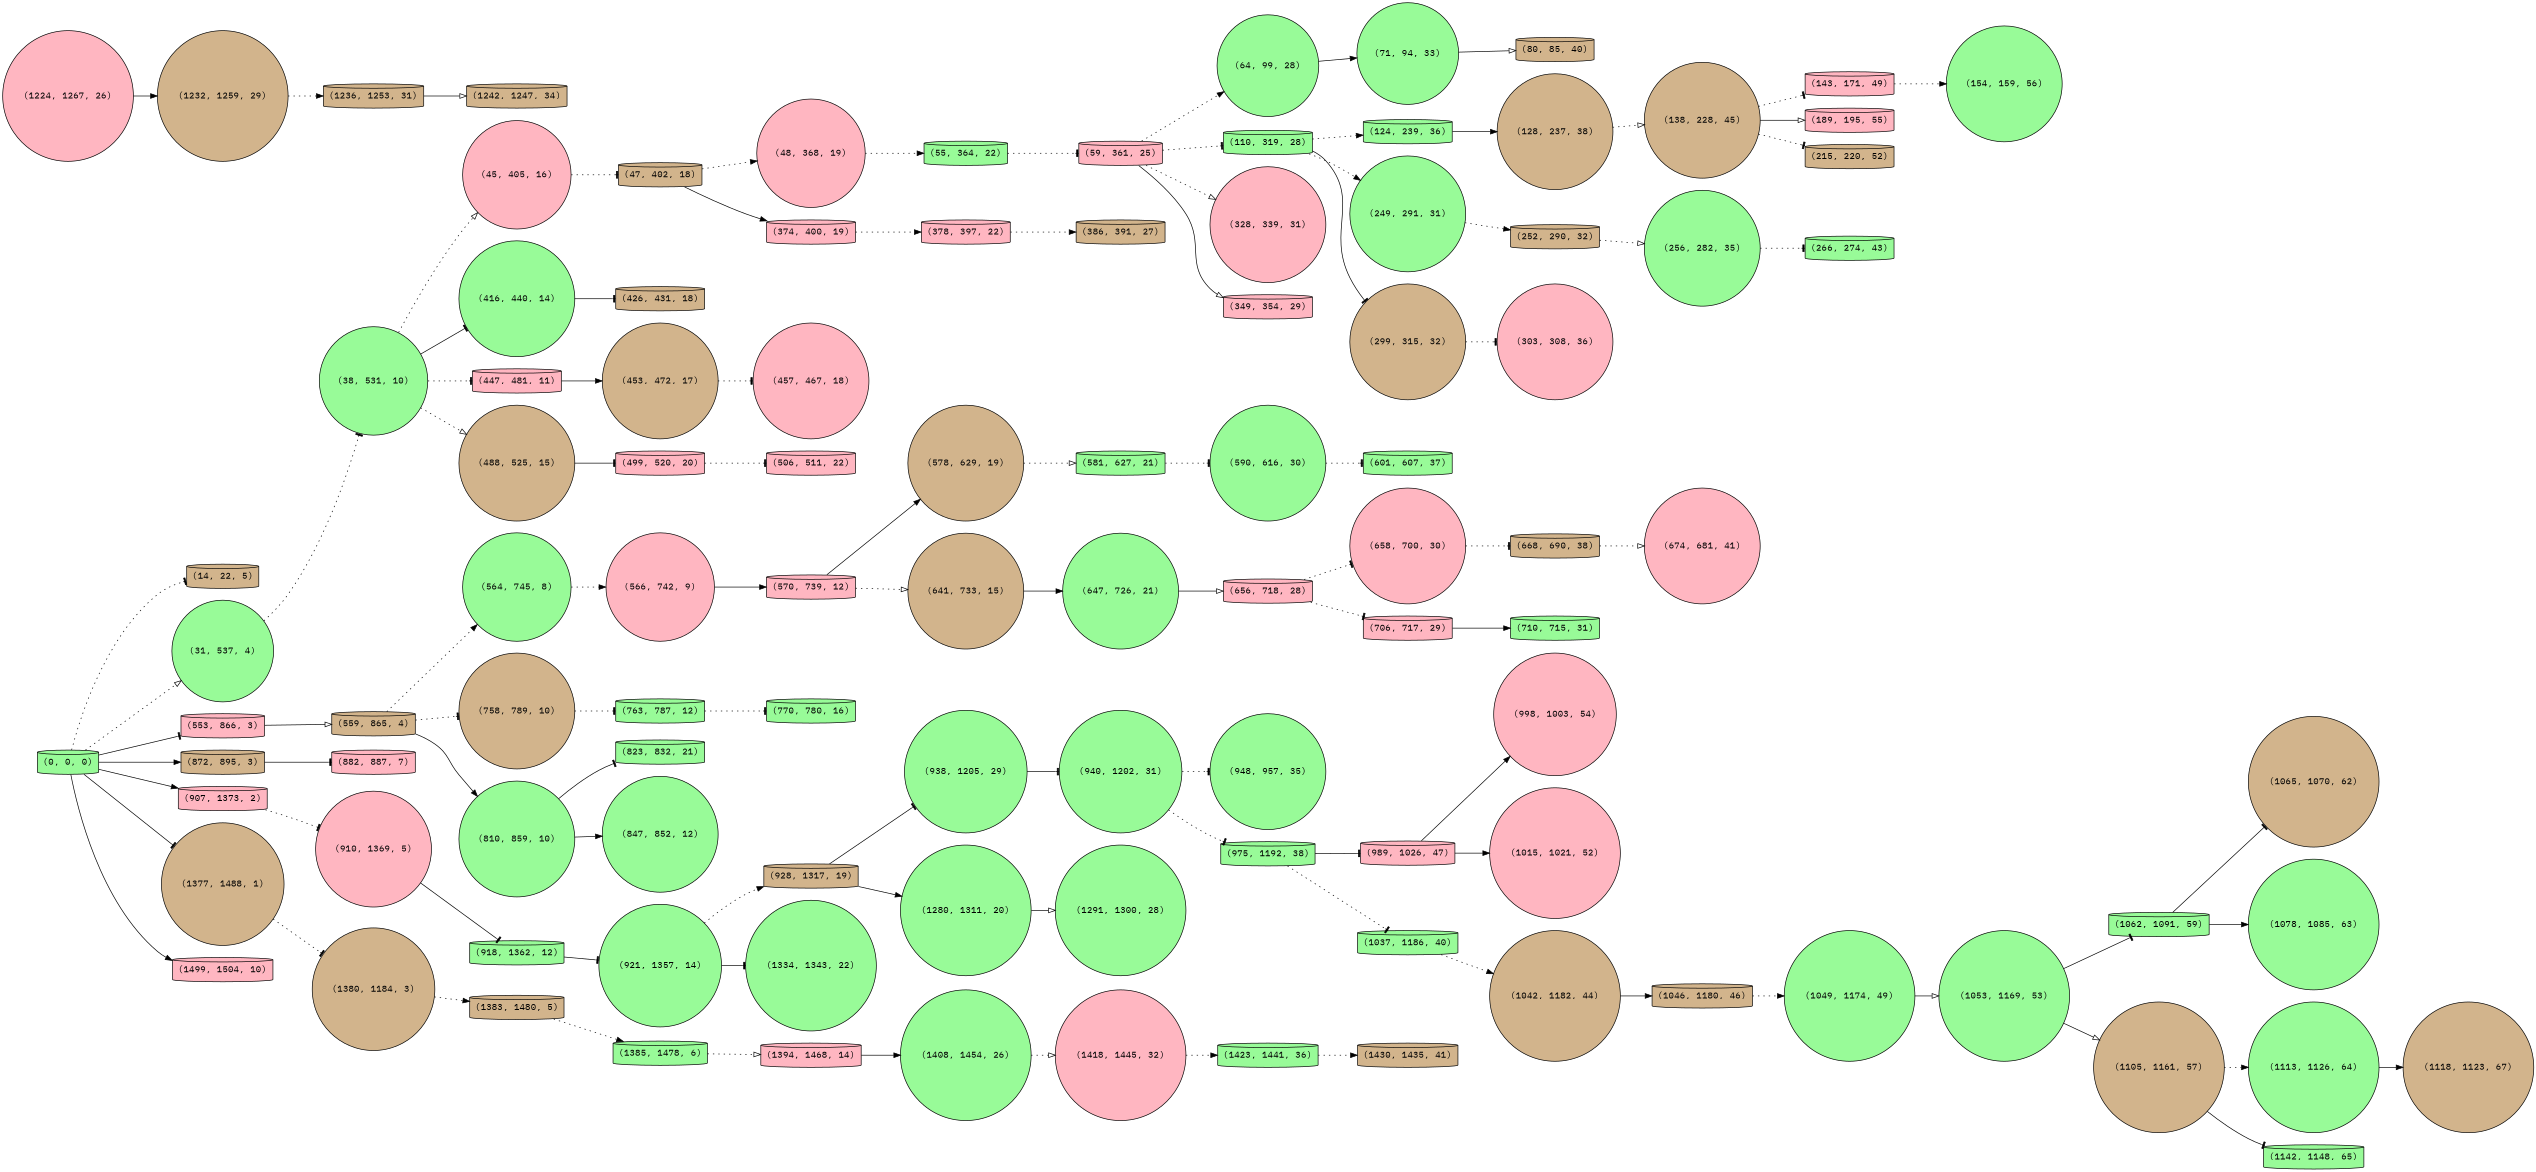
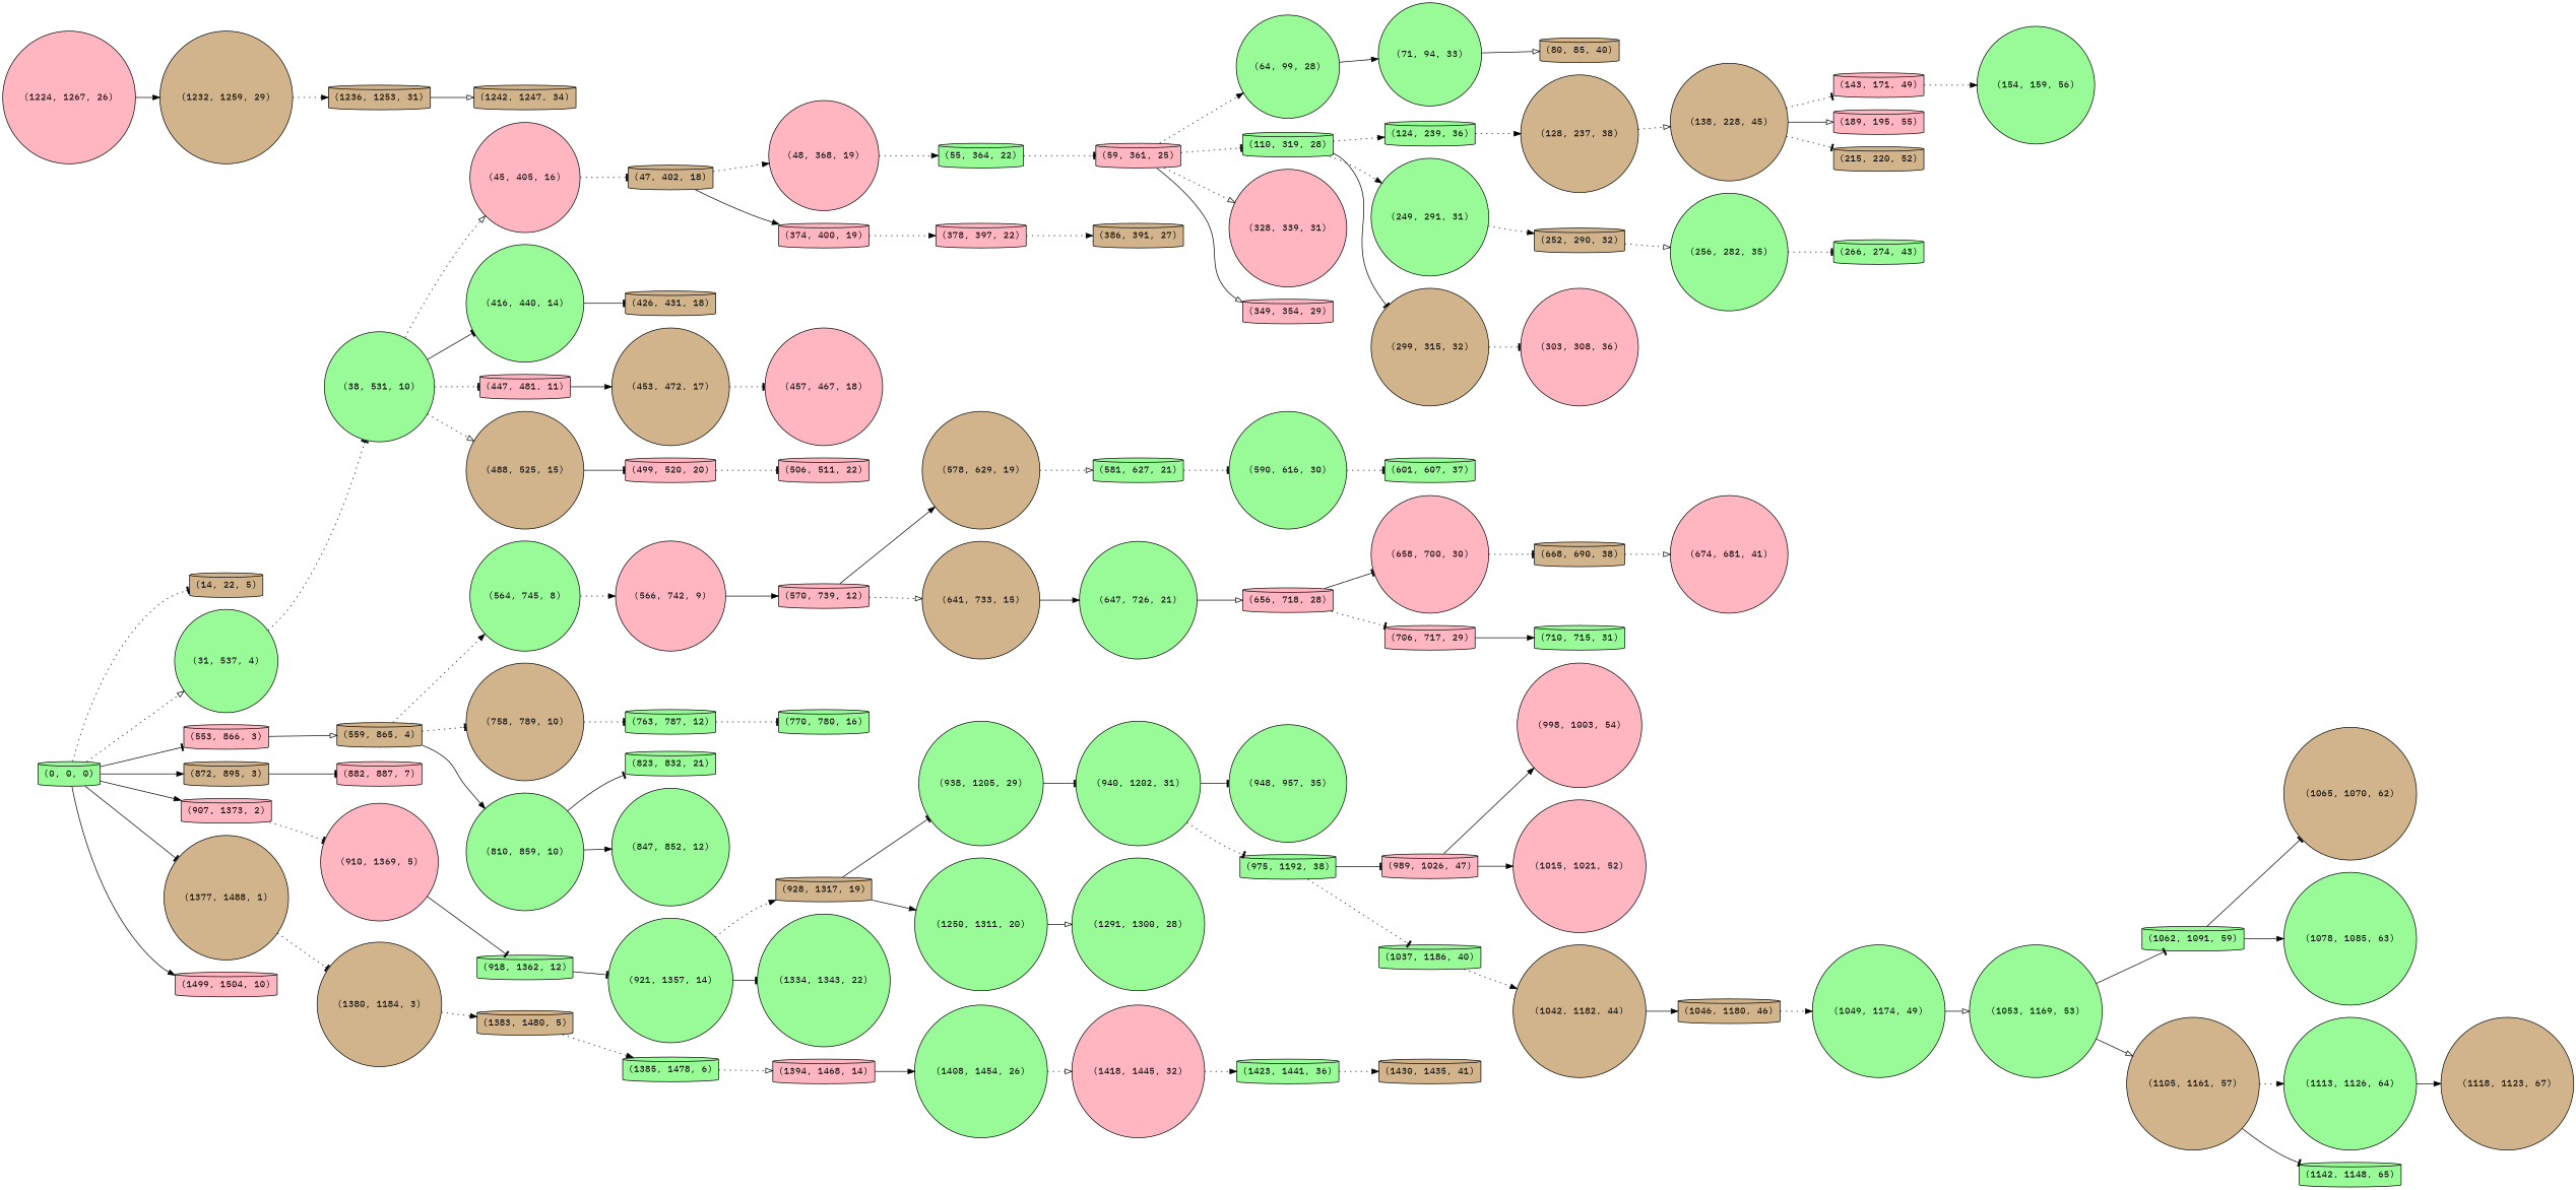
  digraph {
    fontname="IBM Plex Mono"
    rankdir=LR
    node [fillcolor=palegreen fontname="IBM Plex Mono" shape=circle style=filled]
    edge [arrowhead=tee fontname="IBM Plex Mono" style=dotted]
    "(0, 0, 0)" [shape=cylinder]
    "(14, 22, 5)" [fillcolor=tan shape=cylinder]
    "(31, 537, 4)"
    "(553, 866, 3)" [fillcolor=lightpink shape=cylinder]
    "(872, 895, 3)" [fillcolor=tan shape=cylinder]
    "(907, 1373, 2)" [fillcolor=lightpink shape=cylinder]
    "(1377, 1488, 1)" [fillcolor=tan]
    "(1499, 1504, 10)" [fillcolor=lightpink shape=cylinder]
    "(38, 531, 10)"
    "(559, 865, 4)" [fillcolor=tan shape=cylinder]
    "(882, 887, 7)" [fillcolor=lightpink shape=cylinder]
    "(910, 1369, 5)" [fillcolor=lightpink]
    n13 [fillcolor=tan label="(1380, 1184, 3)"]
    "(45, 405, 16)" [fillcolor=lightpink]
    "(416, 440, 14)"
    "(447, 481, 11)" [fillcolor=lightpink shape=cylinder]
    "(488, 525, 15)" [fillcolor=tan]
    "(47, 402, 18)" [fillcolor=tan shape=cylinder]
    "(426, 431, 18)" [fillcolor=tan shape=cylinder]
    "(453, 472, 17)" [fillcolor=tan]
    "(499, 520, 20)" [fillcolor=lightpink shape=cylinder]
    "(48, 368, 19)" [fillcolor=lightpink]
    "(374, 400, 19)" [fillcolor=lightpink shape=cylinder]
    "(55, 364, 22)" [shape=cylinder]
    "(378, 397, 22)" [fillcolor=lightpink shape=cylinder]
    "(59, 361, 25)" [fillcolor=lightpink shape=cylinder]
    "(64, 99, 28)"
    "(110, 319, 28)" [shape=cylinder]
    "(328, 339, 31)" [fillcolor=lightpink]
    "(349, 354, 29)" [fillcolor=lightpink shape=cylinder]
    "(71, 94, 33)"
    "(124, 239, 36)" [shape=cylinder]
    "(249, 291, 31)"
    "(299, 315, 32)" [fillcolor=tan]
    "(80, 85, 40)" [fillcolor=tan shape=cylinder]
    "(128, 237, 38)" [fillcolor=tan]
    "(252, 290, 32)" [fillcolor=tan shape=cylinder]
    "(303, 308, 36)" [fillcolor=lightpink]
    "(138, 228, 45)" [fillcolor=tan]
    "(143, 171, 49)" [fillcolor=lightpink shape=cylinder]
    "(189, 195, 55)" [fillcolor=lightpink shape=cylinder]
    "(215, 220, 52)" [fillcolor=tan shape=cylinder]
    "(154, 159, 56)"
    "(256, 282, 35)"
    "(266, 274, 43)" [shape=cylinder]
    "(386, 391, 27)" [fillcolor=tan shape=cylinder]
    "(457, 467, 18)" [fillcolor=lightpink]
    "(506, 511, 22)" [fillcolor=lightpink shape=cylinder]
    "(564, 745, 8)"
    "(758, 789, 10)" [fillcolor=tan]
    "(810, 859, 10)"
    "(566, 742, 9)" [fillcolor=lightpink]
    "(763, 787, 12)" [shape=cylinder]
    "(823, 832, 21)" [shape=cylinder]
    "(847, 852, 12)"
    "(570, 739, 12)" [fillcolor=lightpink shape=cylinder]
    "(578, 629, 19)" [fillcolor=tan]
    "(641, 733, 15)" [fillcolor=tan]
    "(581, 627, 21)" [shape=cylinder]
    "(647, 726, 21)"
    "(590, 616, 30)"
    "(601, 607, 37)" [shape=cylinder]
    "(656, 718, 28)" [fillcolor=lightpink shape=cylinder]
    "(658, 700, 30)" [fillcolor=lightpink]
    "(706, 717, 29)" [fillcolor=lightpink shape=cylinder]
    "(668, 690, 38)" [fillcolor=tan shape=cylinder]
    "(710, 715, 31)" [shape=cylinder]
    "(674, 681, 41)" [fillcolor=lightpink]
    "(770, 780, 16)" [shape=cylinder]
    "(918, 1362, 12)" [shape=cylinder]
    "(921, 1357, 14)"
    "(928, 1317, 19)" [fillcolor=tan shape=cylinder]
    "(1334, 1343, 22)"
    "(938, 1205, 29)"
-   "(1280, 1311, 20)"
+   "(1280, 1311, 20)" [label="(1250, 1311, 20)"]
    "(940, 1202, 31)"
    "(1224, 1267, 26)" [fillcolor=lightpink]
    "(1232, 1259, 29)" [fillcolor=tan]
    "(1291, 1300, 28)"
    "(948, 957, 35)"
    "(975, 1192, 38)" [shape=cylinder]
    "(989, 1026, 47)" [fillcolor=lightpink shape=cylinder]
    "(1037, 1186, 40)" [shape=cylinder]
    "(998, 1003, 54)" [fillcolor=lightpink]
    "(1015, 1021, 52)" [fillcolor=lightpink]
    "(1042, 1182, 44)" [fillcolor=tan]
    "(1046, 1180, 46)" [fillcolor=tan shape=cylinder]
    "(1049, 1174, 49)"
    "(1053, 1169, 53)"
    "(1062, 1091, 59)" [shape=cylinder]
    "(1105, 1161, 57)" [fillcolor=tan]
    "(1065, 1070, 62)" [fillcolor=tan]
    "(1078, 1085, 63)"
    "(1113, 1126, 64)"
    "(1142, 1148, 65)" [shape=cylinder]
    "(1118, 1123, 67)" [fillcolor=tan]
    "(1236, 1253, 31)" [fillcolor=tan shape=cylinder]
    "(1242, 1247, 34)" [fillcolor=tan shape=cylinder]
    "(1383, 1480, 5)" [fillcolor=tan shape=cylinder]
    "(1385, 1478, 6)" [shape=cylinder]
    "(1394, 1468, 14)" [fillcolor=lightpink shape=cylinder]
    "(1408, 1454, 26)"
    "(1418, 1445, 32)" [fillcolor=lightpink]
    "(1423, 1441, 36)" [shape=cylinder]
    "(1430, 1435, 41)" [fillcolor=tan shape=cylinder]
    "(0, 0, 0)" -> "(14, 22, 5)"
    "(0, 0, 0)" -> "(31, 537, 4)" [arrowhead=onormal]
    "(0, 0, 0)" -> "(553, 866, 3)" [style=solid]
    "(0, 0, 0)" -> "(872, 895, 3)" [arrowhead=normal style=solid]
    "(0, 0, 0)" -> "(907, 1373, 2)" [arrowhead=normal style=solid]
    "(0, 0, 0)" -> "(1377, 1488, 1)" [style=solid]
    "(0, 0, 0)" -> "(1499, 1504, 10)" [arrowhead=normal style=solid]
    "(31, 537, 4)" -> "(38, 531, 10)"
    "(553, 866, 3)" -> "(559, 865, 4)" [arrowhead=onormal style=solid]
    "(872, 895, 3)" -> "(882, 887, 7)" [style=solid]
    "(907, 1373, 2)" -> "(910, 1369, 5)"
    "(1377, 1488, 1)" -> n13
    "(38, 531, 10)" -> "(45, 405, 16)" [arrowhead=onormal]
    "(38, 531, 10)" -> "(416, 440, 14)" [style=solid]
    "(38, 531, 10)" -> "(447, 481, 11)"
    "(38, 531, 10)" -> "(488, 525, 15)" [arrowhead=onormal]
    "(559, 865, 4)" -> "(564, 745, 8)" [arrowhead=normal]
    "(559, 865, 4)" -> "(758, 789, 10)"
    "(559, 865, 4)" -> "(810, 859, 10)" [arrowhead=normal style=solid]
    "(910, 1369, 5)" -> "(918, 1362, 12)" [style=solid]
    n13 -> "(1383, 1480, 5)" [arrowhead=normal]
    "(45, 405, 16)" -> "(47, 402, 18)"
    "(416, 440, 14)" -> "(426, 431, 18)" [style=solid]
    "(447, 481, 11)" -> "(453, 472, 17)" [arrowhead=normal style=solid]
    "(488, 525, 15)" -> "(499, 520, 20)" [style=solid]
    "(47, 402, 18)" -> "(48, 368, 19)" [arrowhead=normal]
    "(47, 402, 18)" -> "(374, 400, 19)" [arrowhead=normal style=solid]
    "(453, 472, 17)" -> "(457, 467, 18)"
    "(499, 520, 20)" -> "(506, 511, 22)"
    "(48, 368, 19)" -> "(55, 364, 22)" [arrowhead=normal]
    "(374, 400, 19)" -> "(378, 397, 22)" [arrowhead=normal]
    "(55, 364, 22)" -> "(59, 361, 25)"
    "(378, 397, 22)" -> "(386, 391, 27)" [arrowhead=normal]
    "(59, 361, 25)" -> "(64, 99, 28)" [arrowhead=normal]
    "(59, 361, 25)" -> "(110, 319, 28)"
    "(59, 361, 25)" -> "(328, 339, 31)" [arrowhead=onormal]
    "(59, 361, 25)" -> "(349, 354, 29)" [arrowhead=onormal style=solid]
    "(64, 99, 28)" -> "(71, 94, 33)" [arrowhead=normal style=solid]
    "(110, 319, 28)" -> "(124, 239, 36)" [arrowhead=normal]
    "(110, 319, 28)" -> "(249, 291, 31)" [arrowhead=normal]
    "(110, 319, 28)" -> "(299, 315, 32)" [style=solid]
    "(71, 94, 33)" -> "(80, 85, 40)" [arrowhead=onormal style=solid]
-   "(124, 239, 36)" -> "(128, 237, 38)" [arrowhead=normal style=solid]
+   "(124, 239, 36)" -> "(128, 237, 38)" [arrowhead=normal]
    "(249, 291, 31)" -> "(252, 290, 32)" [arrowhead=normal]
    "(299, 315, 32)" -> "(303, 308, 36)"
    "(128, 237, 38)" -> "(138, 228, 45)" [arrowhead=onormal]
    "(252, 290, 32)" -> "(256, 282, 35)" [arrowhead=onormal]
    "(138, 228, 45)" -> "(143, 171, 49)"
    "(138, 228, 45)" -> "(189, 195, 55)" [arrowhead=onormal style=solid]
    "(138, 228, 45)" -> "(215, 220, 52)"
    "(143, 171, 49)" -> "(154, 159, 56)" [arrowhead=normal]
    "(256, 282, 35)" -> "(266, 274, 43)"
    "(564, 745, 8)" -> "(566, 742, 9)" [arrowhead=normal]
    "(758, 789, 10)" -> "(763, 787, 12)"
    "(810, 859, 10)" -> "(823, 832, 21)" [style=solid]
    "(810, 859, 10)" -> "(847, 852, 12)" [arrowhead=normal style=solid]
    "(566, 742, 9)" -> "(570, 739, 12)" [arrowhead=normal style=solid]
    "(763, 787, 12)" -> "(770, 780, 16)"
    "(570, 739, 12)" -> "(578, 629, 19)" [arrowhead=normal style=solid]
    "(570, 739, 12)" -> "(641, 733, 15)" [arrowhead=onormal]
    "(578, 629, 19)" -> "(581, 627, 21)" [arrowhead=onormal]
    "(641, 733, 15)" -> "(647, 726, 21)" [arrowhead=normal style=solid]
    "(581, 627, 21)" -> "(590, 616, 30)"
    "(647, 726, 21)" -> "(656, 718, 28)" [arrowhead=onormal style=solid]
    "(590, 616, 30)" -> "(601, 607, 37)"
-   "(656, 718, 28)" -> "(658, 700, 30)"
+   "(656, 718, 28)" -> "(658, 700, 30)" [style=solid]
    "(656, 718, 28)" -> "(706, 717, 29)"
    "(658, 700, 30)" -> "(668, 690, 38)"
    "(706, 717, 29)" -> "(710, 715, 31)" [arrowhead=normal style=solid]
    "(668, 690, 38)" -> "(674, 681, 41)" [arrowhead=onormal]
    "(918, 1362, 12)" -> "(921, 1357, 14)" [style=solid]
    "(921, 1357, 14)" -> "(928, 1317, 19)" [arrowhead=normal]
    "(921, 1357, 14)" -> "(1334, 1343, 22)" [style=solid]
    "(928, 1317, 19)" -> "(938, 1205, 29)" [style=solid]
    "(928, 1317, 19)" -> "(1280, 1311, 20)" [arrowhead=normal style=solid]
    "(938, 1205, 29)" -> "(940, 1202, 31)" [style=solid]
    "(1280, 1311, 20)" -> "(1291, 1300, 28)" [arrowhead=onormal style=solid]
-   "(940, 1202, 31)" -> "(948, 957, 35)"
+   "(940, 1202, 31)" -> "(948, 957, 35)" [style=solid]
    "(940, 1202, 31)" -> "(975, 1192, 38)"
    "(1224, 1267, 26)" -> "(1232, 1259, 29)" [arrowhead=normal style=solid]
    "(1232, 1259, 29)" -> "(1236, 1253, 31)" [arrowhead=normal]
    "(975, 1192, 38)" -> "(989, 1026, 47)" [style=solid]
    "(975, 1192, 38)" -> "(1037, 1186, 40)"
    "(989, 1026, 47)" -> "(998, 1003, 54)" [arrowhead=normal style=solid]
    "(989, 1026, 47)" -> "(1015, 1021, 52)" [arrowhead=normal style=solid]
    "(1037, 1186, 40)" -> "(1042, 1182, 44)" [arrowhead=normal]
    "(1042, 1182, 44)" -> "(1046, 1180, 46)" [arrowhead=normal style=solid]
    "(1046, 1180, 46)" -> "(1049, 1174, 49)" [arrowhead=normal]
    "(1049, 1174, 49)" -> "(1053, 1169, 53)" [arrowhead=onormal style=solid]
    "(1053, 1169, 53)" -> "(1062, 1091, 59)" [style=solid]
    "(1053, 1169, 53)" -> "(1105, 1161, 57)" [arrowhead=onormal style=solid]
    "(1062, 1091, 59)" -> "(1065, 1070, 62)" [style=solid]
    "(1062, 1091, 59)" -> "(1078, 1085, 63)" [arrowhead=normal style=solid]
    "(1105, 1161, 57)" -> "(1113, 1126, 64)" [arrowhead=normal]
    "(1105, 1161, 57)" -> "(1142, 1148, 65)" [style=solid]
    "(1113, 1126, 64)" -> "(1118, 1123, 67)" [arrowhead=normal style=solid]
    "(1236, 1253, 31)" -> "(1242, 1247, 34)" [arrowhead=onormal style=solid]
    "(1383, 1480, 5)" -> "(1385, 1478, 6)" [arrowhead=normal]
    "(1385, 1478, 6)" -> "(1394, 1468, 14)" [arrowhead=onormal]
    "(1394, 1468, 14)" -> "(1408, 1454, 26)" [arrowhead=normal style=solid]
    "(1408, 1454, 26)" -> "(1418, 1445, 32)" [arrowhead=onormal]
    "(1418, 1445, 32)" -> "(1423, 1441, 36)" [arrowhead=normal]
    "(1423, 1441, 36)" -> "(1430, 1435, 41)" [arrowhead=normal]
  }
